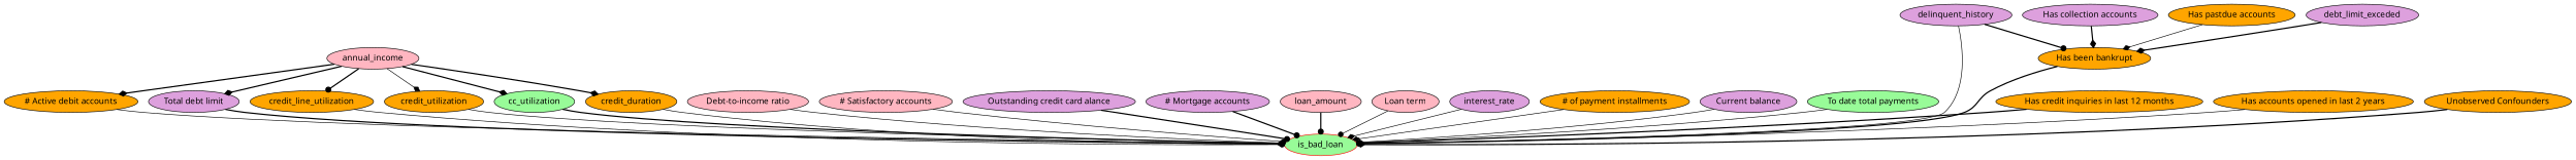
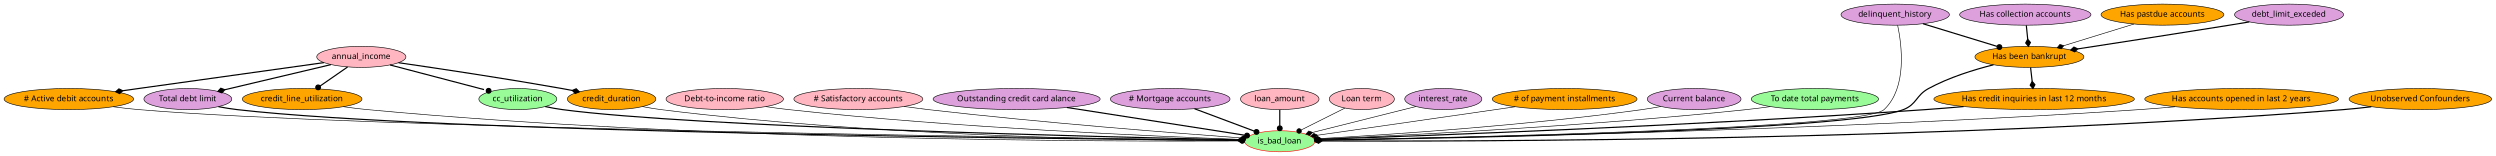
  digraph {
    fontname="Noto Sans"
    node [fillcolor=orange fontname="Noto Sans" style=filled]
    edge [arrowhead=diamond fontname="Noto Sans" style=bold]
    is_bad_loan [color=red fillcolor=palegreen]
    n2 [label="# Active debit accounts"]
    annual_income [fillcolor=lightpink]
    n4 [fillcolor=plum label="Total debt limit"]
    credit_line_utilization
-   credit_utilization
    cc_utilization [fillcolor=palegreen]
    credit_duration
    n9 [fillcolor=lightpink label="Debt-to-income ratio"]
    n10 [fillcolor=lightpink label="# Satisfactory accounts"]
    n11 [fillcolor=plum label="Outstanding credit card alance"]
    n12 [fillcolor=plum label="# Mortgage accounts"]
    loan_amount [fillcolor=lightpink]
    n14 [fillcolor=lightpink label="Loan term"]
    interest_rate [fillcolor=plum]
    n16 [label="# of payment installments"]
    n17 [fillcolor=plum label="Current balance"]
    n18 [fillcolor=palegreen label="To date total payments"]
    n19 [label="Has been bankrupt"]
    n20 [label="Has credit inquiries in last 12 months"]
    delinquent_history [fillcolor=plum]
    n22 [fillcolor=plum label="Has collection accounts"]
    n23 [label="Has accounts opened in last 2 years"]
    n24 [label="Has pastdue accounts"]
    debt_limit_exceded [fillcolor=plum]
    n26 [label="Unobserved Confounders"]
    n2 -> is_bad_loan [arrowhead=dot style=solid]
    annual_income -> n2
    annual_income -> n4
    annual_income -> credit_line_utilization [arrowhead=dot]
-   annual_income -> credit_utilization [style=solid]
-   annual_income -> cc_utilization
+   annual_income -> cc_utilization [arrowhead=dot]
    annual_income -> credit_duration
    n4 -> is_bad_loan [arrowhead=dot]
    credit_line_utilization -> is_bad_loan [arrowhead=dot style=solid]
-   credit_utilization -> is_bad_loan [arrowhead=dot style=solid]
    cc_utilization -> is_bad_loan
    credit_duration -> is_bad_loan [style=solid]
    n9 -> is_bad_loan [arrowhead=dot style=solid]
    n10 -> is_bad_loan [arrowhead=dot style=solid]
    n11 -> is_bad_loan [arrowhead=dot]
    n12 -> is_bad_loan [arrowhead=dot]
    loan_amount -> is_bad_loan [arrowhead=dot]
    n14 -> is_bad_loan [arrowhead=dot style=solid]
    interest_rate -> is_bad_loan [style=solid]
    n16 -> is_bad_loan [style=solid]
    n17 -> is_bad_loan [style=solid]
    n18 -> is_bad_loan [style=solid]
    n19 -> is_bad_loan [arrowhead=dot]
+   n19 -> n20
    n20 -> is_bad_loan [arrowhead=dot]
    delinquent_history -> is_bad_loan [style=solid]
    delinquent_history -> n19 [arrowhead=dot]
    n22 -> n19
    n23 -> is_bad_loan [style=solid]
    n24 -> n19 [style=solid]
    debt_limit_exceded -> n19
    n26 -> is_bad_loan
  }
